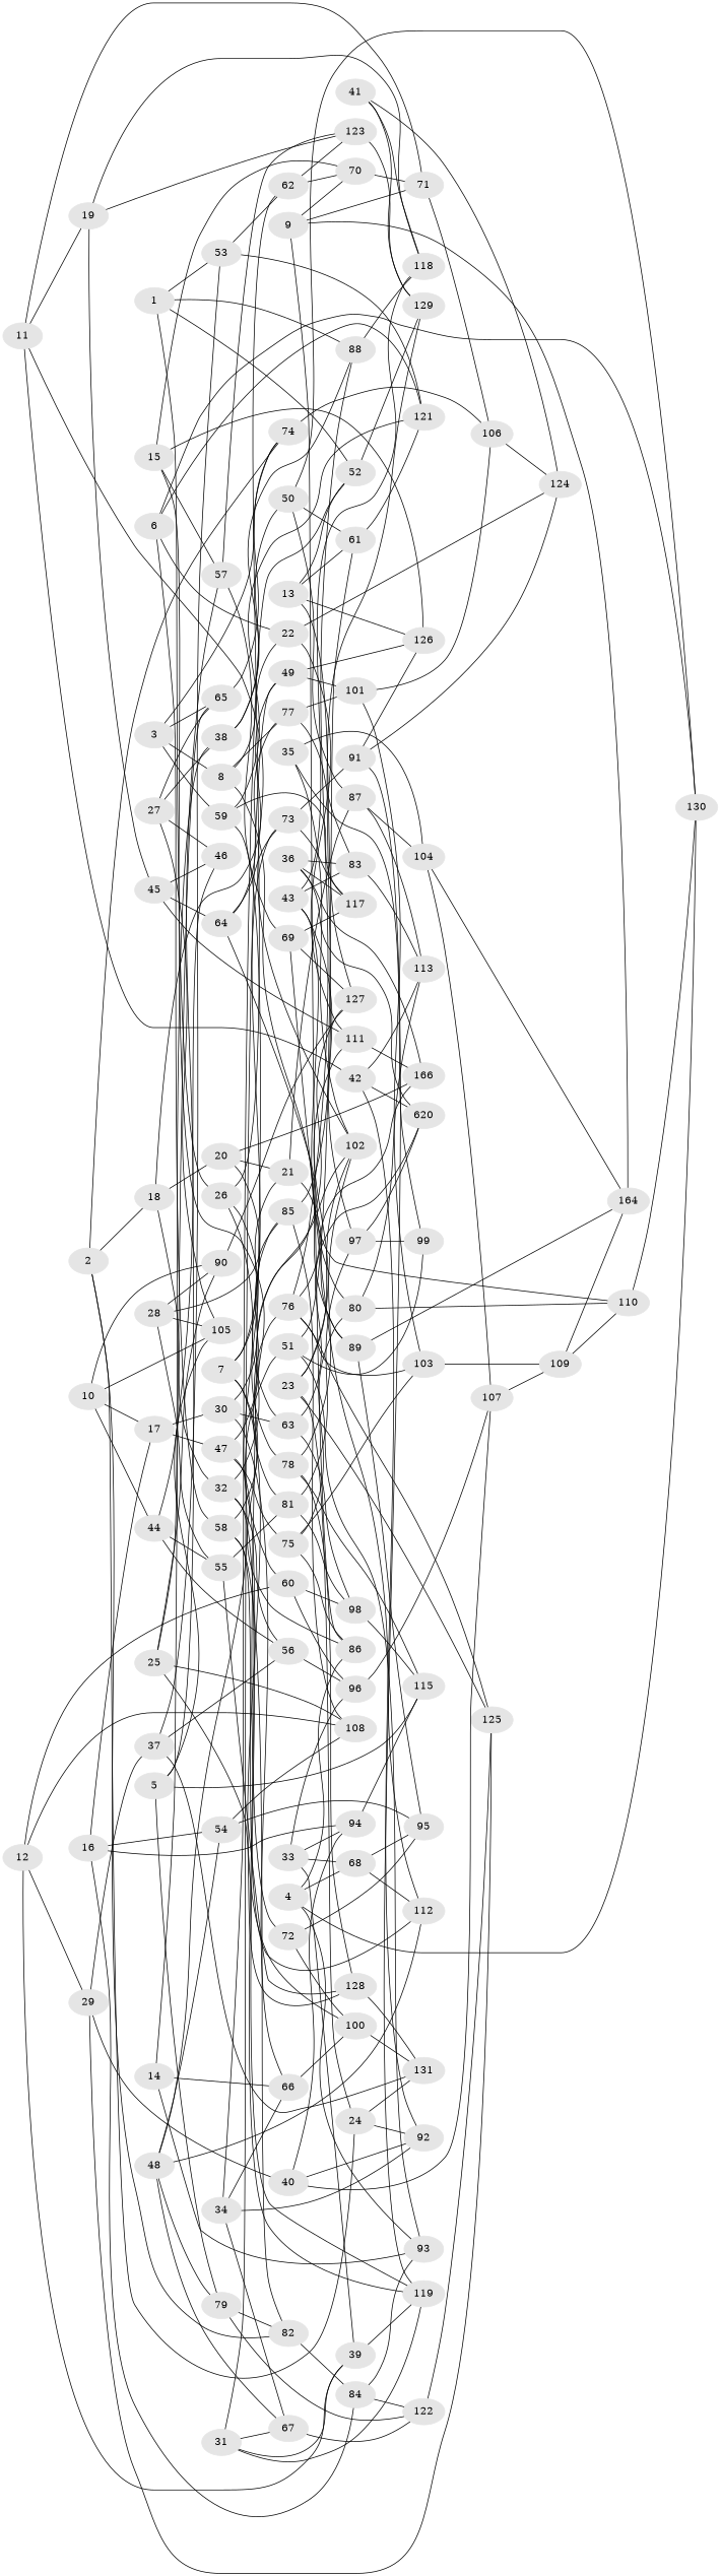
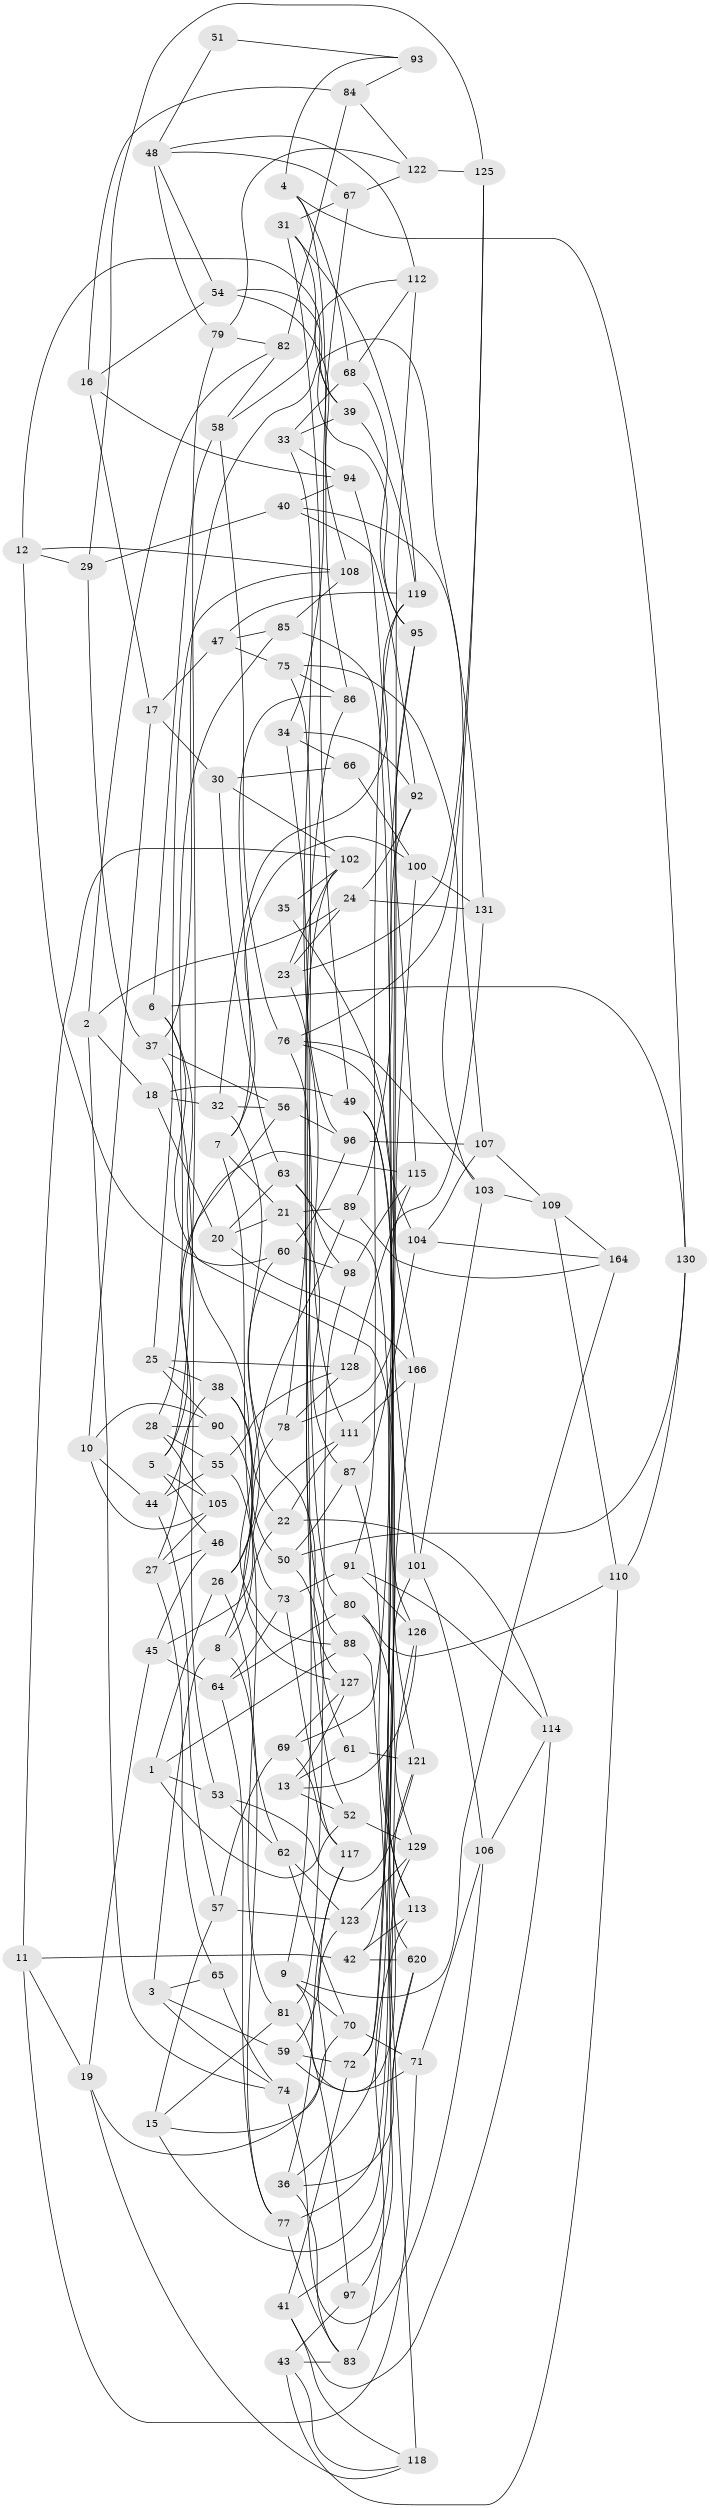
  graph {
    rankdir=LR
    node [color=gray90 style=filled]
    1
    26
    52
    53
    88
    60
    62
    78
    129
    121
    118
    2
    18
    24
    74
    82
    20
    32
    49
    92
    131
    106
    84
    3
    8
    59
    65
    22
    77
    89
    117
    72
    4
    68
    86
    93
    130
    112
    95
    5
    46
    79
    105
    115
    122
    6
    58
    111
-   124
+   124 [label=114]
    76
    7
    21
    73
    100
    87
    91
    83
    101
    n59 [label=164]
    9
    70
    71
    10
    17
    44
    90
    30
    47
    57
    55
    56
    127
    11
    19
    42
    102
    45
    123
    n79 [label=620]
    113
    12
    29
    39
    108
    125
    37
    40
    119
    96
    98
    13
    61
    126
-   14
    66
    54
    15
    81
    69
    97
    16
    94
    63
    85
    75
    n106 [label=166]
    64
    104
    23
    25
    38
    128
    50
    27
    28
    107
    35
-   99
    31
    67
    33
    34
    36
    109
    41
    43
    110
    80
    103
    48
    51
    1 -- 26
    1 -- 52
    1 -- 53
    1 -- 88
    26 -- 60
    26 -- 62
    26 -- 78
    52 -- 129
    53 -- 62
    53 -- 121
    88 -- 118
    60 -- 96
    60 -- 98
    62 -- 70
    62 -- 123
    78 -- 115
    78 -- 102
    78 -- 128
    2 -- 18
    2 -- 24
    2 -- 74
    2 -- 82
    18 -- 20
    18 -- 32
    18 -- 49
    24 -- 92
    24 -- 131
    74 -- 106
    82 -- 84
    20 -- 21
    20 -- 63
    20 -- n106
    32 -- 56
    32 -- 127
    32 -- 119
    49 -- 101
    49 -- 126
    106 -- 124
    84 -- 93
    84 -- 122
    3 -- 74
    3 -- 8
    3 -- 59
    3 -- 65
    8 -- 22
    8 -- 77
    8 -- 89
    59 -- 121
    59 -- 117
    59 -- 72
    65 -- 74
    22 -- 111
    22 -- 124
    77 -- 83
    77 -- 101
    89 -- 95
    89 -- n59
    72 -- 95
    72 -- 100
    4 -- 68
    4 -- 86
    4 -- 93
    4 -- 130
    68 -- 112
    68 -- 95
    5 -- 46
    5 -- 79
    5 -- 105
    5 -- 115
    79 -- 82
    79 -- 122
    122 -- 125
    6 -- 121
    6 -- 22
    6 -- 130
    6 -- 58
    58 -- 82
    58 -- 112
    58 -- 76
    111 -- n106
    76 -- 88
    76 -- 125
    76 -- n106
    76 -- 103
    7 -- 86
    7 -- 21
    7 -- 73
    7 -- 100
    21 -- 89
    21 -- 87
    73 -- 117
    73 -- 91
    100 -- 131
    87 -- 113
    87 -- 104
    91 -- 124
    91 -- 119
    91 -- 126
    83 -- 113
    101 -- 106
    101 -- 103
    9 -- 86
    9 -- n59
    9 -- 70
    9 -- 71
    70 -- 71
    71 -- 106
    10 -- 105
    10 -- 17
    10 -- 44
    10 -- 90
    17 -- 30
    17 -- 47
    44 -- 57
    44 -- 55
    44 -- 56
    90 -- 127
    30 -- 102
    30 -- 66
    30 -- 63
    47 -- 119
    47 -- 85
    47 -- 75
    57 -- 123
    57 -- 69
    55 -- 81
    55 -- 128
    56 -- 96
    11 -- 71
    11 -- 19
    11 -- 42
    11 -- 102
    19 -- 118
    19 -- 45
    19 -- 123
    42 -- 92
    42 -- n79
    42 -- 113
    45 -- 46
    45 -- 111
    45 -- 64
    123 -- 129
    12 -- 60
    12 -- 29
    12 -- 39
    12 -- 108
    29 -- 125
    29 -- 37
    29 -- 40
    39 -- 119
    37 -- 53
    37 -- 131
    37 -- 56
    40 -- 92
    40 -- 94
    40 -- 107
    96 -- 107
    98 -- 115
    13 -- 52
    13 -- 127
    13 -- 61
    13 -- 126
    61 -- 121
-   14 -- 65
-   14 -- 93
-   14 -- 66
    66 -- 100
    54 -- 95
    54 -- 108
    15 -- 70
    15 -- 57
    15 -- 126
    15 -- 81
    81 -- 98
    81 -- 97
    69 -- 117
    69 -- 112
    69 -- 127
    97 -- n79
-   97 -- 99
    16 -- 84
    16 -- 17
    16 -- 54
    16 -- 94
    94 -- 115
    63 -- n79
    63 -- 98
    85 -- 129
    85 -- 108
    75 -- 86
    75 -- 80
    75 -- 103
    64 -- 77
    64 -- 73
    64 -- 80
    104 -- n59
    104 -- 107
    23 -- 24
    23 -- 111
    23 -- 102
    23 -- 125
    25 -- 90
    25 -- 108
    25 -- 38
    25 -- 128
    38 -- 88
    38 -- 50
    128 -- 131
    50 -- 130
    50 -- 87
    50 -- 61
    27 -- 65
    27 -- 46
    27 -- 105
    27 -- 38
    28 -- 105
    28 -- 90
    28 -- 55
    28 -- 85
    107 -- 109
    35 -- 102
    35 -- 104
-   35 -- 99
    31 -- 49
    31 -- 39
    31 -- 119
    31 -- 67
    67 -- 122
    33 -- 68
    33 -- 39
    33 -- 96
    33 -- 94
    34 -- 52
    34 -- 92
    34 -- 66
    34 -- 67
    36 -- 117
    36 -- 83
    36 -- n79
    36 -- n106
    109 -- n59
    109 -- 110
    41 -- 129
    41 -- 118
+   41 -- 72
    41 -- 124
    43 -- 118
    43 -- 83
    43 -- 97
    43 -- 110
    110 -- 130
    80 -- 113
    80 -- 110
    103 -- 109
    48 -- 112
    48 -- 79
    48 -- 54
    48 -- 67
    48 -- 51
    51 -- 93
-   51 -- 61
-   51 -- 99
  }
